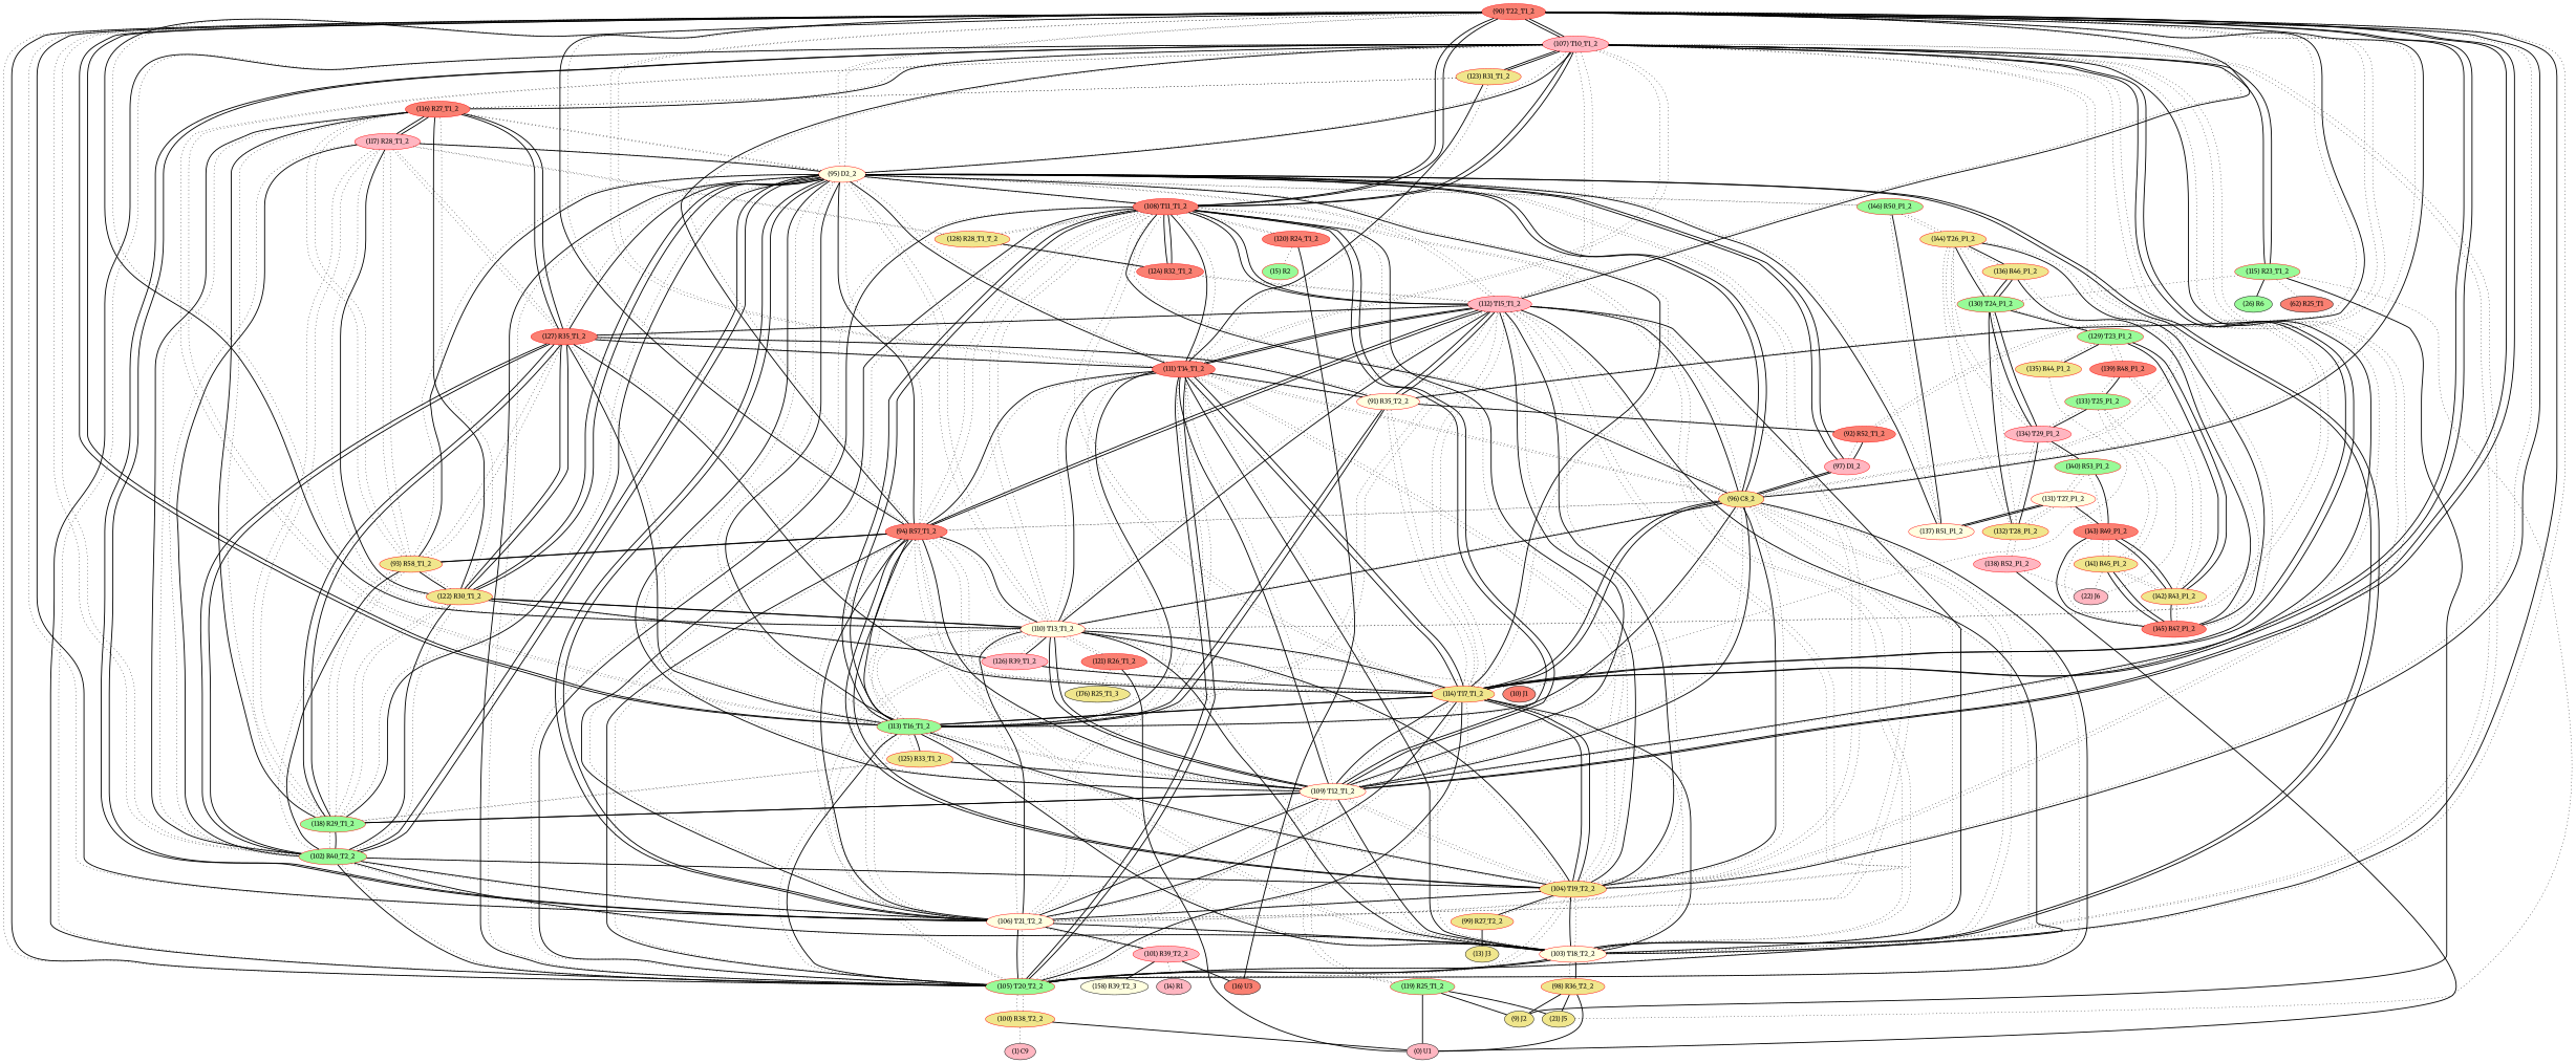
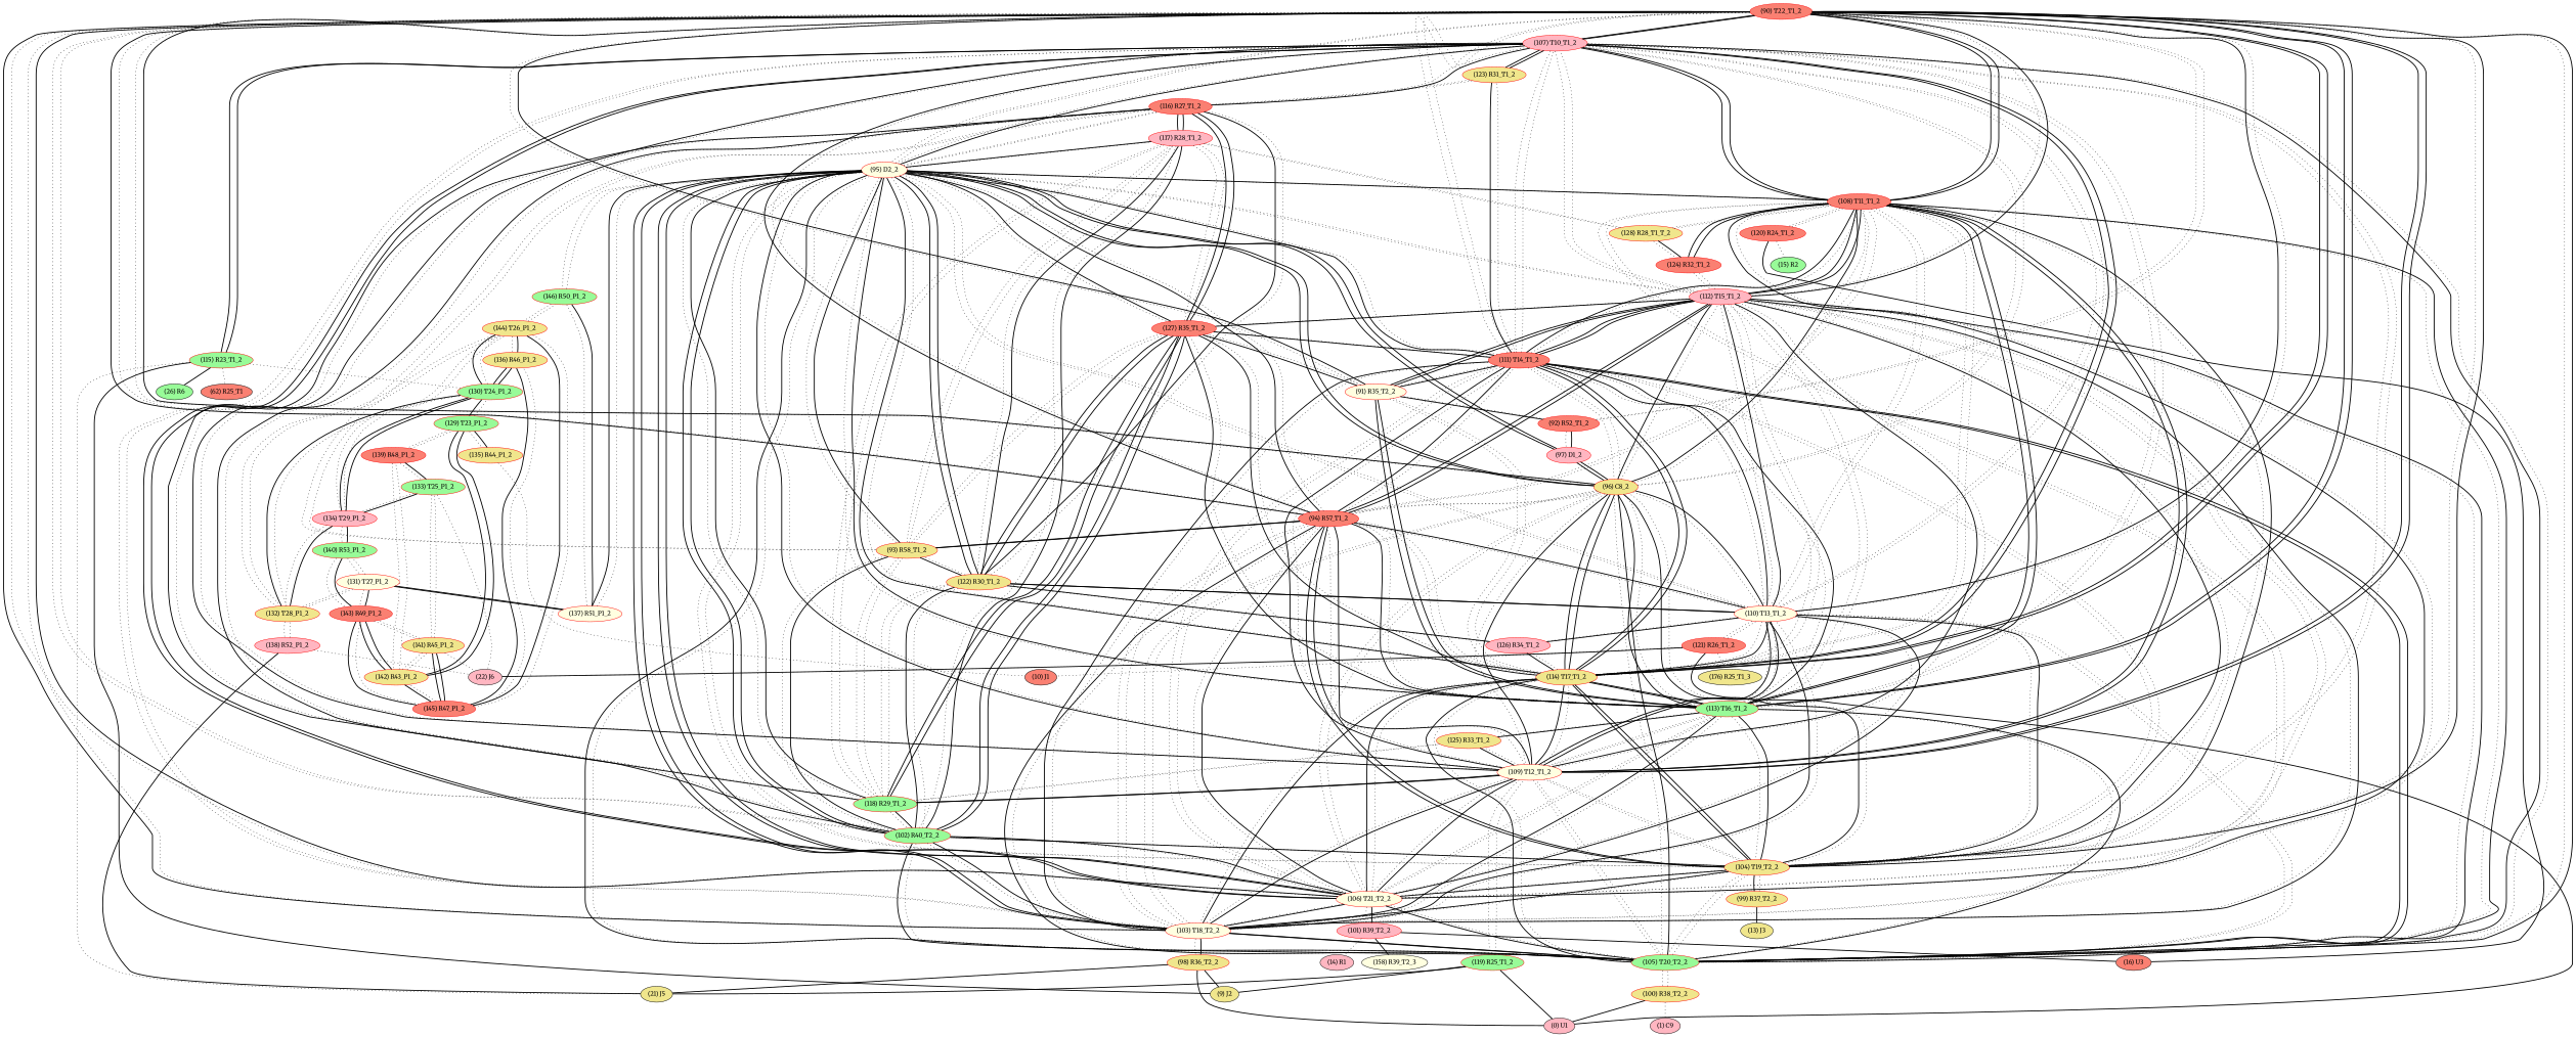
  graph {
    fontname=Merriweather
    node [color=red fillcolor=khaki fontname=Merriweather style=filled]
    edge [fontname=Merriweather style=dotted]
    n1 [fillcolor=salmon label="(90) T22_T1_2"]
    n2 [fillcolor=lightpink label="(107) T10_T1_2"]
    n3 [fillcolor=salmon label="(108) T11_T1_2"]
    n4 [fillcolor=lightyellow label="(109) T12_T1_2"]
    n5 [fillcolor=lightyellow label="(110) T13_T1_2"]
    n6 [fillcolor=palegreen label="(105) T20_T2_2"]
    n7 [fillcolor=salmon label="(111) T14_T1_2"]
    n8 [fillcolor=lightpink label="(112) T15_T1_2"]
    n9 [fillcolor=lightyellow label="(103) T18_T2_2"]
    n10 [fillcolor=lightyellow label="(106) T21_T2_2"]
    n11 [label="(104) T19_T2_2"]
    n12 [label="(96) C8_2"]
    n13 [fillcolor=palegreen label="(113) T16_T1_2"]
    n14 [label="(114) T17_T1_2"]
    n15 [fillcolor=lightyellow label="(95) D2_2"]
    n16 [fillcolor=salmon label="(94) R57_T1_2"]
    n17 [fillcolor=lightyellow label="(91) R35_T2_2"]
    n18 [fillcolor=salmon label="(92) R52_T1_2"]
    n19 [fillcolor=palegreen label="(102) R40_T2_2"]
    n20 [fillcolor=salmon label="(116) R27_T1_2"]
    n21 [fillcolor=palegreen label="(115) R23_T1_2"]
    n22 [label="(123) R31_T1_2"]
    n23 [fillcolor=salmon label="(120) R24_T1_2"]
    n24 [fillcolor=salmon label="(124) R32_T1_2"]
    n25 [label="(128) R28_T1_T_2"]
    n26 [fillcolor=palegreen label="(118) R29_T1_2"]
    n27 [label="(125) R33_T1_2"]
    n28 [fillcolor=palegreen label="(119) R25_T1_2"]
    n29 [label="(122) R30_T1_2"]
-   n30 [fillcolor=lightpink label="(126) R39_T1_2"]
+   n30 [fillcolor=lightpink label="(126) R34_T1_2"]
    n31 [fillcolor=salmon label="(121) R26_T1_2"]
    n32 [label="(100) R38_T2_2"]
    n33 [fillcolor=salmon label="(127) R35_T1_2"]
    n34 [label="(98) R36_T2_2"]
    n35 [fillcolor=lightpink label="(101) R39_T2_2"]
-   n36 [label="(99) R27_T2_2"]
+   n36 [label="(99) R37_T2_2"]
    n37 [fillcolor=lightpink label="(97) D1_2"]
    n38 [label="(93) R58_T1_2"]
    n39 [fillcolor=lightpink label="(117) R28_T1_2"]
    n40 [fillcolor=lightyellow label="(137) R51_P1_2"]
    n41 [fillcolor=palegreen label="(146) R50_P1_2"]
    n42 [label="(21) J5" color=""]
    n43 [label="(9) J2" color=""]
    n44 [fillcolor=palegreen label="(26) R6" color=""]
    n45 [fillcolor=salmon label="(62) R25_T1" color=""]
    n46 [fillcolor=palegreen label="(130) T24_P1_2"]
    n47 [fillcolor=salmon label="(16) U3" color=""]
-   n48 [fillcolor=palegreen label="(15) R2"]
+   n48 [fillcolor=palegreen label="(15) R2" color=""]
    n49 [fillcolor=lightpink label="(0) U1" color=""]
    n50 [fillcolor=lightpink label="(22) J6" color=""]
    n51 [fillcolor=salmon label="(10) J1" color=""]
    n52 [label="(176) R25_T1_3" color=""]
    n53 [fillcolor=lightpink label="(1) C9" color=""]
    n54 [fillcolor=lightpink label="(14) R1" color=""]
    n55 [fillcolor=lightyellow label="(158) R39_T2_3" color=""]
    n56 [label="(13) J3" color=""]
    n57 [fillcolor=lightyellow label="(131) T27_P1_2"]
    n58 [label="(144) T26_P1_2"]
    n59 [fillcolor=salmon label="(143) R49_P1_2"]
    n60 [label="(132) T28_P1_2"]
    n61 [fillcolor=palegreen label="(140) R53_P1_2"]
    n62 [fillcolor=salmon label="(145) R47_P1_2"]
    n63 [fillcolor=lightpink label="(134) T29_P1_2"]
    n64 [label="(136) R46_P1_2"]
    n65 [fillcolor=palegreen label="(129) T23_P1_2"]
    n66 [fillcolor=salmon label="(139) R48_P1_2"]
    n67 [label="(142) R43_P1_2"]
    n68 [label="(135) R44_P1_2"]
    n69 [fillcolor=palegreen label="(133) T25_P1_2"]
    n70 [label="(141) R45_P1_2"]
    n71 [fillcolor=lightpink label="(138) R52_P1_2"]
    n1 -- n2 [style=bold]
    n1 -- n3 [style=bold]
    n1 -- n4 [style=bold]
    n1 -- n5 [style=bold]
    n1 -- n6
    n1 -- n7
    n1 -- n8
    n1 -- n9 [style=bold]
    n1 -- n10
    n1 -- n11
    n1 -- n12
    n1 -- n13 [style=bold]
    n1 -- n14 [style=bold]
    n1 -- n15
    n1 -- n16 [style=bold]
    n1 -- n17
    n1 -- n18
    n1 -- n19
    n2 -- n1 [style=bold]
    n2 -- n3 [style=bold]
    n2 -- n4 [style=bold]
    n2 -- n5
    n2 -- n6 [style=bold]
    n2 -- n7
    n2 -- n8
    n2 -- n9
    n2 -- n10 [style=bold]
    n2 -- n11
    n2 -- n12
    n2 -- n13
    n2 -- n14 [style=bold]
    n2 -- n15
    n2 -- n16 [style=bold]
    n2 -- n20
    n2 -- n21 [style=bold]
    n2 -- n22 [style=bold]
    n3 -- n1 [style=bold]
    n3 -- n2 [style=bold]
    n3 -- n4 [style=bold]
    n3 -- n5
    n3 -- n6
    n3 -- n7 [style=bold]
    n3 -- n8 [style=bold]
    n3 -- n9
    n3 -- n10 [style=bold]
    n3 -- n11
    n3 -- n12 [style=bold]
    n3 -- n13 [style=bold]
    n3 -- n14
    n3 -- n15 [style=bold]
    n3 -- n16
    n3 -- n23
    n3 -- n24 [style=bold]
    n3 -- n25
    n4 -- n1 [style=bold]
    n4 -- n2
    n4 -- n3 [style=bold]
    n4 -- n5 [style=bold]
    n4 -- n6
    n4 -- n7
    n4 -- n8
    n4 -- n9
    n4 -- n10
    n4 -- n11
    n4 -- n12 [style=bold]
    n4 -- n13
    n4 -- n14
    n4 -- n15
    n4 -- n16 [style=bold]
    n4 -- n26 [style=bold]
    n4 -- n27
    n4 -- n28
    n5 -- n1
    n5 -- n2
    n5 -- n3
    n5 -- n4 [style=bold]
    n5 -- n6
    n5 -- n7 [style=bold]
    n5 -- n8 [style=bold]
    n5 -- n9 [style=bold]
    n5 -- n10
    n5 -- n11
    n5 -- n12 [style=bold]
    n5 -- n13
    n5 -- n14
    n5 -- n15
    n5 -- n16 [style=bold]
    n5 -- n29 [style=bold]
    n5 -- n30
    n5 -- n31
    n6 -- n1 [style=bold]
    n6 -- n2
    n6 -- n3 [style=bold]
    n6 -- n4
    n6 -- n5
    n6 -- n7 [style=bold]
    n6 -- n8 [style=bold]
    n6 -- n9 [style=bold]
    n6 -- n10
    n6 -- n11
    n6 -- n12 [style=bold]
    n6 -- n13 [style=bold]
    n6 -- n14
    n6 -- n15
    n6 -- n16
    n6 -- n19
    n6 -- n32
    n7 -- n1
    n7 -- n2
    n7 -- n3
    n7 -- n4 [style=bold]
    n7 -- n5
    n7 -- n6 [style=bold]
    n7 -- n8 [style=bold]
    n7 -- n9 [style=bold]
    n7 -- n10
    n7 -- n11
    n7 -- n12
    n7 -- n13
    n7 -- n14 [style=bold]
    n7 -- n15
    n7 -- n16 [style=bold]
    n7 -- n17
    n7 -- n22
    n7 -- n33
    n8 -- n1 [style=bold]
    n8 -- n2
    n8 -- n3 [style=bold]
    n8 -- n4 [style=bold]
    n8 -- n5
    n8 -- n6
    n8 -- n7 [style=bold]
    n8 -- n9
    n8 -- n10
    n8 -- n11 [style=bold]
    n8 -- n12 [style=bold]
    n8 -- n13
    n8 -- n14
    n8 -- n15
    n8 -- n16 [style=bold]
    n8 -- n17 [style=bold]
    n8 -- n24
    n8 -- n33
    n9 -- n1
    n9 -- n2
    n9 -- n3
    n9 -- n4 [style=bold]
    n9 -- n5
    n9 -- n6 [style=bold]
    n9 -- n7
    n9 -- n8 [style=bold]
    n9 -- n10 [style=bold]
    n9 -- n11
    n9 -- n12
    n9 -- n13
    n9 -- n14 [style=bold]
    n9 -- n15 [style=bold]
    n9 -- n16
    n9 -- n19 [style=bold]
    n9 -- n34
    n10 -- n1 [style=bold]
    n10 -- n2 [style=bold]
    n10 -- n3
    n10 -- n4 [style=bold]
    n10 -- n5 [style=bold]
    n10 -- n6 [style=bold]
    n10 -- n7
    n10 -- n8
    n10 -- n9
    n10 -- n11 [style=bold]
    n10 -- n12
    n10 -- n13
    n10 -- n14
    n10 -- n15 [style=bold]
    n10 -- n16 [style=bold]
    n10 -- n19 [style=bold]
    n10 -- n35
    n11 -- n1 [style=bold]
    n11 -- n2
    n11 -- n3 [style=bold]
    n11 -- n4
    n11 -- n5 [style=bold]
    n11 -- n6
    n11 -- n7
    n11 -- n8
    n11 -- n9 [style=bold]
    n11 -- n10
    n11 -- n12
    n11 -- n13 [style=bold]
    n11 -- n14 [style=bold]
    n11 -- n15
    n11 -- n16 [style=bold]
    n11 -- n19
    n11 -- n36 [style=bold]
    n12 -- n1 [style=bold]
    n12 -- n2
    n12 -- n3
    n12 -- n4
    n12 -- n5
    n12 -- n6
    n12 -- n7
    n12 -- n8
    n12 -- n9
    n12 -- n10
    n12 -- n11 [style=bold]
    n12 -- n13 [style=bold]
    n12 -- n14 [style=bold]
    n12 -- n15 [style=bold]
    n12 -- n16
    n12 -- n37 [style=bold]
    n13 -- n1 [style=bold]
    n13 -- n2
    n13 -- n3 [style=bold]
    n13 -- n4
    n13 -- n5
    n13 -- n6
    n13 -- n7 [style=bold]
    n13 -- n8
    n13 -- n9 [style=bold]
    n13 -- n10
    n13 -- n11
    n13 -- n12
    n13 -- n14 [style=bold]
    n13 -- n15 [style=bold]
    n13 -- n16
    n13 -- n17 [style=bold]
    n13 -- n27
    n13 -- n33
    n14 -- n1 [style=bold]
    n14 -- n2 [style=bold]
    n14 -- n3
    n14 -- n4 [style=bold]
    n14 -- n5 [style=bold]
    n14 -- n6 [style=bold]
    n14 -- n7 [style=bold]
    n14 -- n8
    n14 -- n9
    n14 -- n10 [style=bold]
    n14 -- n11 [style=bold]
    n14 -- n12 [style=bold]
    n14 -- n13 [style=bold]
    n14 -- n15
    n14 -- n16
    n14 -- n17
    n14 -- n30
    n14 -- n33
    n15 -- n1
    n15 -- n2 [style=bold]
    n15 -- n3
    n15 -- n4 [style=bold]
    n15 -- n5
    n15 -- n6 [style=bold]
    n15 -- n7 [style=bold]
    n15 -- n8
    n15 -- n9 [style=bold]
    n15 -- n10 [style=bold]
    n15 -- n11
    n15 -- n12 [style=bold]
    n15 -- n13
    n15 -- n14 [style=bold]
    n15 -- n16 [style=bold]
    n15 -- n19 [style=bold]
    n15 -- n20
    n15 -- n26
    n15 -- n29 [style=bold]
    n15 -- n33
    n15 -- n37 [style=bold]
    n15 -- n38
    n15 -- n39
    n15 -- n40 [style=bold]
    n15 -- n41
    n16 -- n1
    n16 -- n2
    n16 -- n3
    n16 -- n4
    n16 -- n5
    n16 -- n6 [style=bold]
    n16 -- n7
    n16 -- n8 [style=bold]
    n16 -- n9
    n16 -- n10
    n16 -- n11 [style=bold]
    n16 -- n12
    n16 -- n13 [style=bold]
    n16 -- n14
    n16 -- n15
    n16 -- n38 [style=bold]
    n17 -- n1 [style=bold]
    n17 -- n7 [style=bold]
    n17 -- n8 [style=bold]
    n17 -- n13 [style=bold]
    n17 -- n14
    n17 -- n18 [style=bold]
    n17 -- n33
    n18 -- n1
    n18 -- n17
    n18 -- n37
    n19 -- n1
    n19 -- n6 [style=bold]
    n19 -- n9
    n19 -- n10
    n19 -- n11 [style=bold]
    n19 -- n15 [style=bold]
    n19 -- n20
    n19 -- n26 [style=bold]
    n19 -- n29
    n19 -- n33 [style=bold]
    n19 -- n38 [style=bold]
    n19 -- n39 [style=bold]
    n20 -- n2 [style=bold]
    n20 -- n15
    n20 -- n19 [style=bold]
    n20 -- n22
    n20 -- n26 [style=bold]
    n20 -- n29 [style=bold]
    n20 -- n33 [style=bold]
    n20 -- n38
    n20 -- n39 [style=bold]
    n21 -- n2 [style=bold]
    n21 -- n42
    n21 -- n43 [style=bold]
    n21 -- n44 [style=bold]
    n21 -- n45
    n21 -- n46
    n22 -- n2 [style=bold]
    n22 -- n7 [style=bold]
    n22 -- n20
    n23 -- n3
    n23 -- n47 [style=bold]
    n23 -- n48
    n24 -- n3 [style=bold]
    n24 -- n8
    n24 -- n25 [style=bold]
    n25 -- n3
    n25 -- n24
    n25 -- n39
    n26 -- n4 [style=bold]
    n26 -- n15 [style=bold]
    n26 -- n19
    n26 -- n20
    n26 -- n27
    n26 -- n29
    n26 -- n33 [style=bold]
    n26 -- n38
    n26 -- n39
    n27 -- n4 [style=bold]
    n27 -- n13 [style=bold]
    n27 -- n26
    n28 -- n4
    n28 -- n42 [style=bold]
    n28 -- n43 [style=bold]
    n28 -- n49 [style=bold]
    n29 -- n5 [style=bold]
    n29 -- n15 [style=bold]
    n29 -- n19 [style=bold]
    n29 -- n20
    n29 -- n26
    n29 -- n30
    n29 -- n33 [style=bold]
    n29 -- n38
    n29 -- n39 [style=bold]
    n30 -- n5 [style=bold]
    n30 -- n14 [style=bold]
    n30 -- n29 [style=bold]
    n31 -- n5
    n31 -- n49 [style=bold]
+   n31 -- n50 [style=bold]
    n31 -- n51
    n31 -- n52
    n32 -- n6
    n32 -- n49 [style=bold]
    n32 -- n53
    n33 -- n7 [style=bold]
    n33 -- n8 [style=bold]
    n33 -- n13 [style=bold]
    n33 -- n14 [style=bold]
    n33 -- n15 [style=bold]
    n33 -- n17 [style=bold]
    n33 -- n19 [style=bold]
    n33 -- n20 [style=bold]
    n33 -- n26 [style=bold]
    n33 -- n29 [style=bold]
    n33 -- n38
    n33 -- n39
    n34 -- n9 [style=bold]
    n34 -- n42 [style=bold]
    n34 -- n43 [style=bold]
    n34 -- n49 [style=bold]
    n35 -- n10 [style=bold]
    n35 -- n47 [style=bold]
    n35 -- n54
    n35 -- n55 [style=bold]
    n36 -- n11
    n36 -- n56 [style=bold]
    n37 -- n12 [style=bold]
    n37 -- n15 [style=bold]
    n37 -- n18 [style=bold]
    n38 -- n15 [style=bold]
    n38 -- n16 [style=bold]
    n38 -- n19
    n38 -- n20
    n38 -- n26
    n38 -- n29 [style=bold]
    n38 -- n33
    n38 -- n39
    n39 -- n15 [style=bold]
    n39 -- n19
    n39 -- n20 [style=bold]
    n39 -- n25
    n39 -- n26
    n39 -- n29
    n39 -- n33
    n39 -- n38
    n40 -- n15
    n40 -- n41 [style=bold]
    n40 -- n57 [style=bold]
    n41 -- n15
    n41 -- n40
    n41 -- n58
    n46 -- n58
    n46 -- n60 [style=bold]
    n46 -- n63 [style=bold]
    n46 -- n64 [style=bold]
    n46 -- n65 [style=bold]
    n57 -- n40 [style=bold]
    n57 -- n59
    n57 -- n60
    n57 -- n61
    n58 -- n41
    n58 -- n46 [style=bold]
    n58 -- n60
    n58 -- n62 [style=bold]
    n58 -- n63
    n58 -- n64
    n59 -- n57 [style=bold]
    n59 -- n61 [style=bold]
    n59 -- n62 [style=bold]
    n59 -- n67 [style=bold]
    n59 -- n70
    n60 -- n46
    n60 -- n57
    n60 -- n58
    n60 -- n63 [style=bold]
    n60 -- n71
    n61 -- n57
    n61 -- n59
    n61 -- n63 [style=bold]
    n62 -- n58
    n62 -- n59
    n62 -- n64
    n62 -- n67
    n62 -- n70 [style=bold]
    n63 -- n46 [style=bold]
    n63 -- n58
    n63 -- n60
    n63 -- n61
    n63 -- n69 [style=bold]
    n64 -- n46 [style=bold]
    n64 -- n58 [style=bold]
    n64 -- n62 [style=bold]
    n65 -- n46
    n65 -- n66
    n65 -- n67 [style=bold]
    n65 -- n68
    n66 -- n65
    n66 -- n67
    n66 -- n69
    n67 -- n59 [style=bold]
    n67 -- n62 [style=bold]
    n67 -- n65 [style=bold]
    n67 -- n66
    n67 -- n70
    n68 -- n51
    n68 -- n65 [style=bold]
    n69 -- n50
    n69 -- n63
    n69 -- n66 [style=bold]
    n69 -- n70
    n70 -- n50
    n70 -- n59
    n70 -- n62 [style=bold]
    n70 -- n67
    n70 -- n69
-   n71 -- n49 [style=bold]
+   n71 -- n42 [style=bold]
    n71 -- n50
    n71 -- n60
  }
